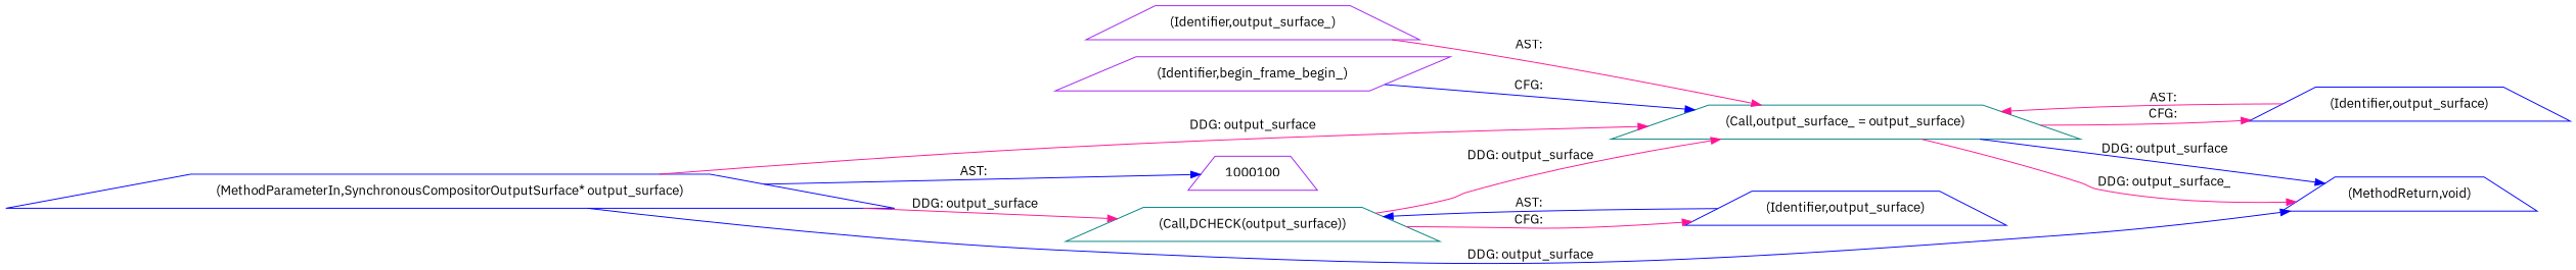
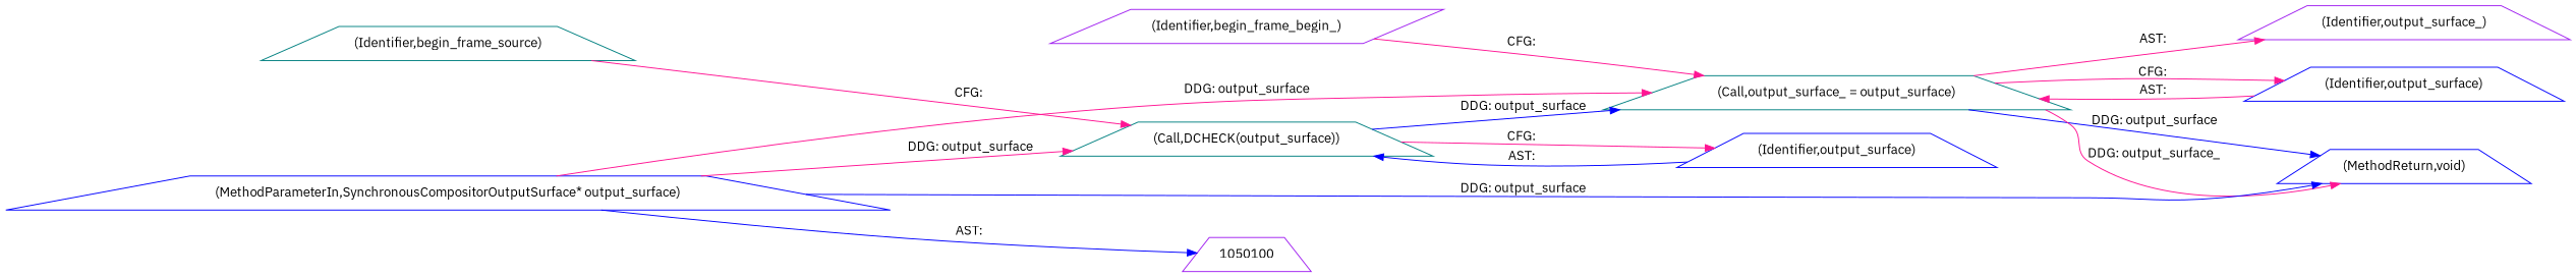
  digraph {
    fontname="IBM Plex Sans"
    rankdir=LR
    node [color=blue fontname="IBM Plex Sans" shape=trapezium]
    edge [color=deeppink fontname="IBM Plex Sans"]
    n1 [color=teal label="(Call,output_surface_ = output_surface)"]
    n2 [label="(Identifier,output_surface)"]
    n3 [label="(MethodReturn,void)"]
    n4 [color=teal label="(Call,DCHECK(output_surface))"]
    n5 [label="(Identifier,output_surface)"]
    n6 [label="(MethodParameterIn,SynchronousCompositorOutputSurface* output_surface)"]
-   1000100 [color=purple]
+   1000100 [color=purple label=1050100]
    n8 [color=purple label="(Identifier,output_surface_)"]
    n9 [color=purple label="(Identifier,begin_frame_begin_)" shape=parallelogram]
+   n10 [color=teal label="(Identifier,begin_frame_source)"]
    n1 -> n2 [label="CFG: "]
    n1 -> n3 [color=blue label="DDG: output_surface"]
    n1 -> n3 [label="DDG: output_surface_"]
    n2 -> n1 [label="AST: "]
-   n4 -> n1 [label="DDG: output_surface"]
+   n4 -> n1 [color=blue label="DDG: output_surface"]
    n4 -> n5 [label="CFG: "]
    n5 -> n4 [color=blue label="AST: "]
    n6 -> n1 [label="DDG: output_surface"]
    n6 -> n3 [color=blue label="DDG: output_surface"]
    n6 -> n4 [label="DDG: output_surface"]
    n6 -> 1000100 [color=blue label="AST: "]
-   n8 -> n1 [label="AST: "]
-   n9 -> n1 [color=blue label="CFG: "]
+   n1 -> n8 [label="AST: "]
+   n9 -> n1 [label="CFG: "]
+   n10 -> n4 [label="CFG: "]
  }
